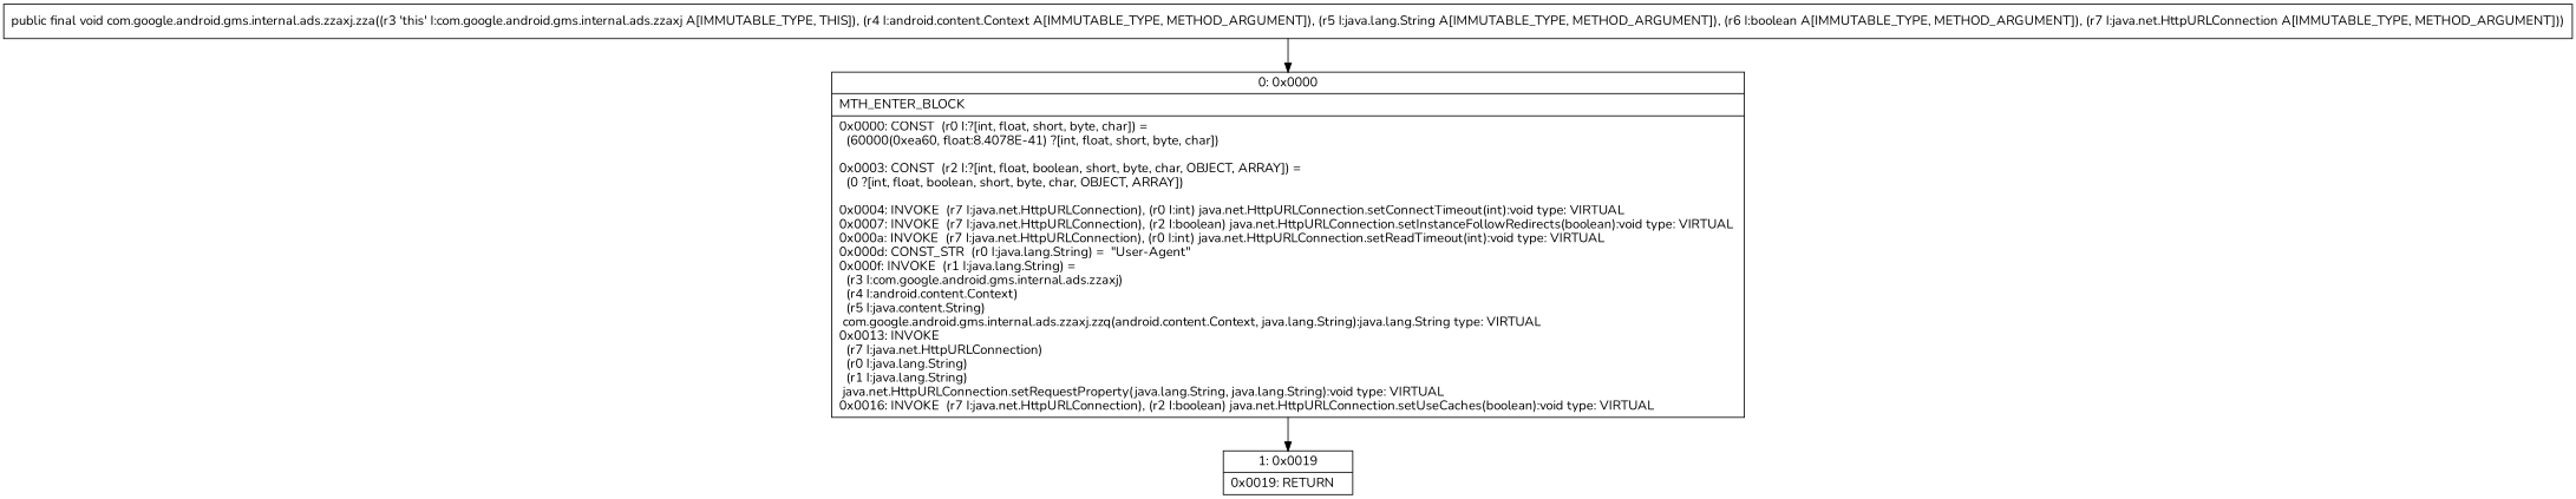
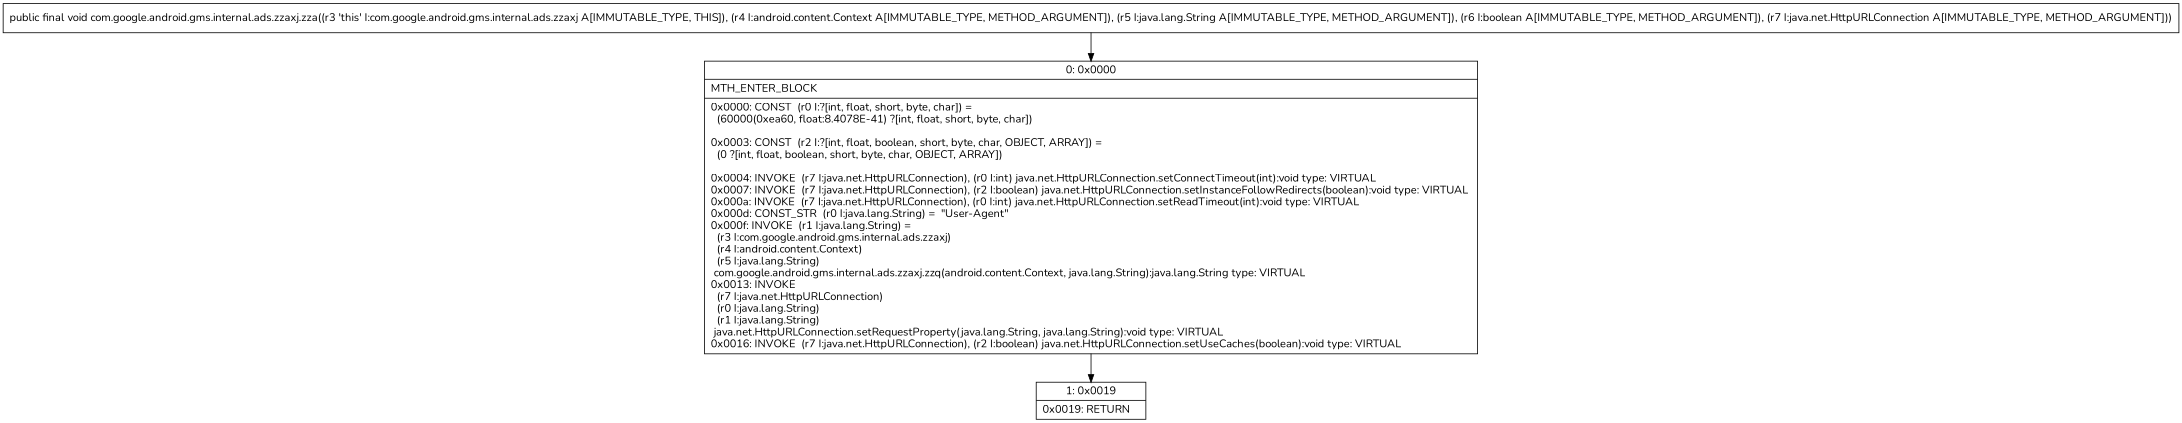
  digraph {
    fontname=Nunito
    node [shape=record fontname=Nunito]
    edge [fontname=Nunito]
-   n1 [label="{0\:\ 0x0000|MTH_ENTER_BLOCK\l|0x0000: CONST  (r0 I:?[int, float, short, byte, char]) = \l  (60000(0xea60, float:8.4078E\-41) ?[int, float, short, byte, char])\l \l0x0003: CONST  (r2 I:?[int, float, boolean, short, byte, char, OBJECT, ARRAY]) = \l  (0 ?[int, float, boolean, short, byte, char, OBJECT, ARRAY])\l \l0x0004: INVOKE  (r7 I:java.net.HttpURLConnection), (r0 I:int) java.net.HttpURLConnection.setConnectTimeout(int):void type: VIRTUAL \l0x0007: INVOKE  (r7 I:java.net.HttpURLConnection), (r2 I:boolean) java.net.HttpURLConnection.setInstanceFollowRedirects(boolean):void type: VIRTUAL \l0x000a: INVOKE  (r7 I:java.net.HttpURLConnection), (r0 I:int) java.net.HttpURLConnection.setReadTimeout(int):void type: VIRTUAL \l0x000d: CONST_STR  (r0 I:java.lang.String) =  \"User\-Agent\" \l0x000f: INVOKE  (r1 I:java.lang.String) = \l  (r3 I:com.google.android.gms.internal.ads.zzaxj)\l  (r4 I:android.content.Context)\l  (r5 I:java.content.String)\l com.google.android.gms.internal.ads.zzaxj.zzq(android.content.Context, java.lang.String):java.lang.String type: VIRTUAL \l0x0013: INVOKE  \l  (r7 I:java.net.HttpURLConnection)\l  (r0 I:java.lang.String)\l  (r1 I:java.lang.String)\l java.net.HttpURLConnection.setRequestProperty(java.lang.String, java.lang.String):void type: VIRTUAL \l0x0016: INVOKE  (r7 I:java.net.HttpURLConnection), (r2 I:boolean) java.net.HttpURLConnection.setUseCaches(boolean):void type: VIRTUAL \l}"]
+   n1 [label="{0\:\ 0x0000|MTH_ENTER_BLOCK\l|0x0000: CONST  (r0 I:?[int, float, short, byte, char]) = \l  (60000(0xea60, float:8.4078E\-41) ?[int, float, short, byte, char])\l \l0x0003: CONST  (r2 I:?[int, float, boolean, short, byte, char, OBJECT, ARRAY]) = \l  (0 ?[int, float, boolean, short, byte, char, OBJECT, ARRAY])\l \l0x0004: INVOKE  (r7 I:java.net.HttpURLConnection), (r0 I:int) java.net.HttpURLConnection.setConnectTimeout(int):void type: VIRTUAL \l0x0007: INVOKE  (r7 I:java.net.HttpURLConnection), (r2 I:boolean) java.net.HttpURLConnection.setInstanceFollowRedirects(boolean):void type: VIRTUAL \l0x000a: INVOKE  (r7 I:java.net.HttpURLConnection), (r0 I:int) java.net.HttpURLConnection.setReadTimeout(int):void type: VIRTUAL \l0x000d: CONST_STR  (r0 I:java.lang.String) =  \"User\-Agent\" \l0x000f: INVOKE  (r1 I:java.lang.String) = \l  (r3 I:com.google.android.gms.internal.ads.zzaxj)\l  (r4 I:android.content.Context)\l  (r5 I:java.lang.String)\l com.google.android.gms.internal.ads.zzaxj.zzq(android.content.Context, java.lang.String):java.lang.String type: VIRTUAL \l0x0013: INVOKE  \l  (r7 I:java.net.HttpURLConnection)\l  (r0 I:java.lang.String)\l  (r1 I:java.lang.String)\l java.net.HttpURLConnection.setRequestProperty(java.lang.String, java.lang.String):void type: VIRTUAL \l0x0016: INVOKE  (r7 I:java.net.HttpURLConnection), (r2 I:boolean) java.net.HttpURLConnection.setUseCaches(boolean):void type: VIRTUAL \l}"]
    n2 [label="{1\:\ 0x0019|0x0019: RETURN   \l}"]
    n3 [label="{public final void com.google.android.gms.internal.ads.zzaxj.zza((r3 'this' I:com.google.android.gms.internal.ads.zzaxj A[IMMUTABLE_TYPE, THIS]), (r4 I:android.content.Context A[IMMUTABLE_TYPE, METHOD_ARGUMENT]), (r5 I:java.lang.String A[IMMUTABLE_TYPE, METHOD_ARGUMENT]), (r6 I:boolean A[IMMUTABLE_TYPE, METHOD_ARGUMENT]), (r7 I:java.net.HttpURLConnection A[IMMUTABLE_TYPE, METHOD_ARGUMENT])) }"]
    n1 -> n2
    n3 -> n1
  }
